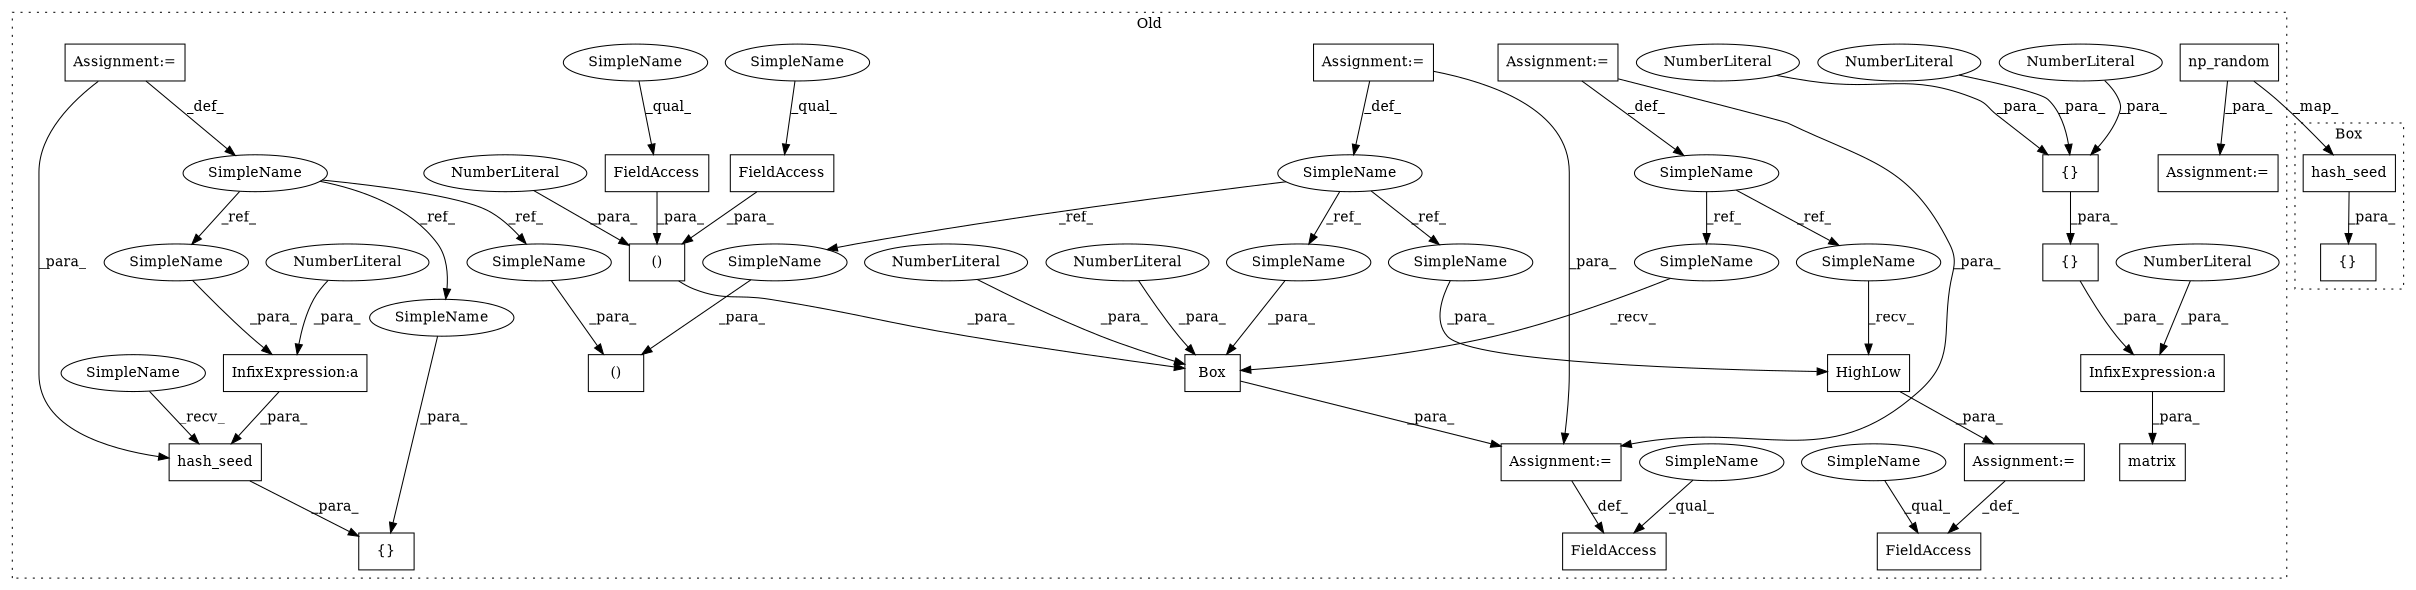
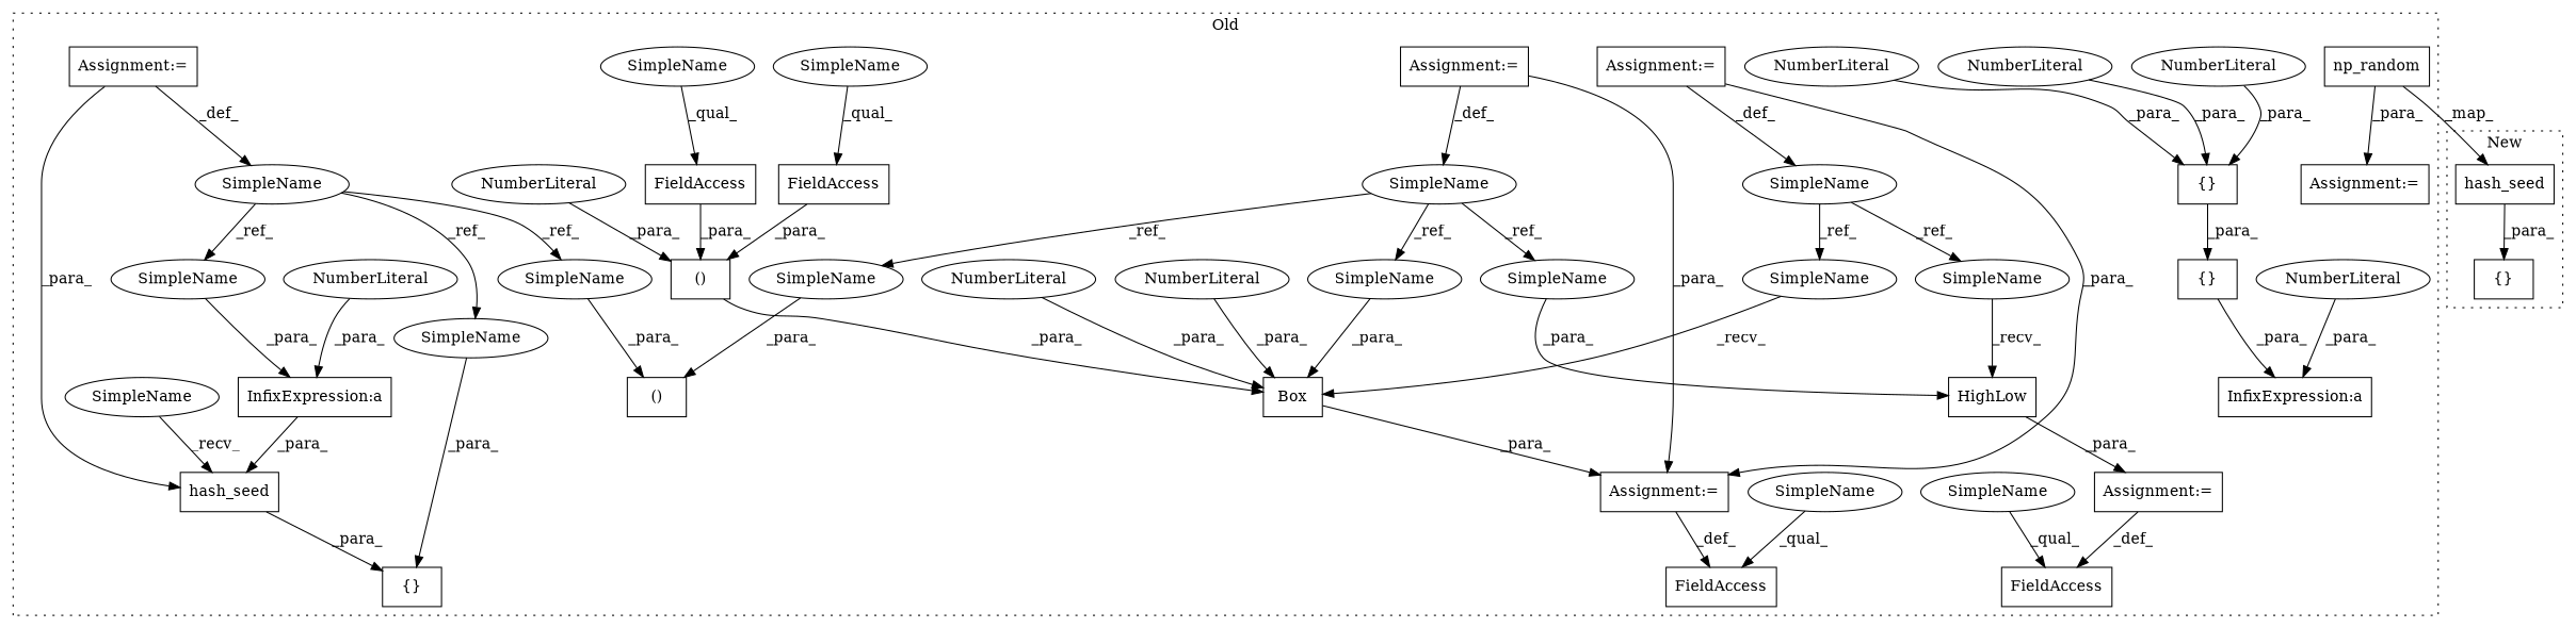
  digraph {
    node [a=42 l=1 s=1701 shape=box]
-   n1 [a=32 l="7,1" label=matrix s="1607,1638"]
    n2 [a=7 label="Assignment:=" s=1585]
    n3 [a=7 l=9 label="Assignment:=" s=1406]
    n4 [a=27 l=3 label="InfixExpression:a" s=1634]
    n5 [a=106 l=27 label="()" s=1426]
    n6 [a=4 l="1,1" label="{}" s="1626,1632"]
    n7 [a=34 label=NumberLiteral s=1627 shape=ellipse]
    n8 [a=34 label=NumberLiteral s=1631 shape=ellipse]
    n9 [a=34 label=NumberLiteral s=1629 shape=ellipse]
    n10 [a=34 label=NumberLiteral s=1637 shape=ellipse]
    n11 [a=4 l="1,1" label="{}" s="1625,1633"]
    n12 [l=5 label=SimpleName s=1352 shape=ellipse]
    n13 [a=4 l="1,1" label="{}" s="1797,1809"]
    n14 [a=27 l=3 label="InfixExpression:a" s=1514]
    n15 [a=34 label=NumberLiteral s=1517 shape=ellipse]
    n16 [a=22 l=17 label=FieldAccess s=1568]
    n17 [a=22 l=22 label=FieldAccess s=1656]
    n18 [a=106 l=62 label="()"]
    n19 [a=34 label=NumberLiteral s=1762 shape=ellipse]
    n20 [a=22 l=17 label=FieldAccess s=1732]
    n21 [a=32 l="10,1" label=hash_seed s="1499,1518"]
    n22 [a=32 l="10,1" label=np_random s="1463,1477"]
    n23 [a=22 l=18 label=FieldAccess]
    n24 [l=9 label=SimpleName s=1406 shape=ellipse]
    n25 [a=32 l="8,1" label=HighLow s="1593,1649"]
    n26 [a=32 l="4,1" label=Box s="1686,1774"]
    n27 [a=34 l=3 label=NumberLiteral s=1692 shape=ellipse]
    n28 [a=34 label=NumberLiteral s=1690 shape=ellipse]
    n29 [l=6 label=SimpleName s=1390 shape=ellipse]
    n30 [a=7 l=6 label="Assignment:=" s=1390]
    n31 [a=7 l=2 label="Assignment:=" s=1453]
    n32 [a=7 label="Assignment:=" s=1678]
    n33 [a=7 l=5 label="Assignment:=" s=1352]
    n34 [l=6 label=SimpleName s=1586 shape=ellipse]
    n35 [l=6 label=SimpleName s=1679 shape=ellipse]
    n36 [l=7 label=SimpleName s=1491 shape=ellipse]
    n37 [l=5 label=SimpleName s=1448 shape=ellipse]
    n38 [l=5 label=SimpleName s=1798 shape=ellipse]
    n39 [l=5 label=SimpleName s=1509 shape=ellipse]
    n40 [l=4 label=SimpleName s=1568 shape=ellipse]
    n41 [l=4 label=SimpleName shape=ellipse]
    n42 [l=4 label=SimpleName s=1656 shape=ellipse]
    n43 [l=4 label=SimpleName s=1732 shape=ellipse]
    n44 [l=9 label=SimpleName s=1640 shape=ellipse]
    n45 [l=9 label=SimpleName s=1426 shape=ellipse]
    n46 [l=9 label=SimpleName s=1765 shape=ellipse]
    n47 [a=4 l="1,1" label="{}" s="1672,1677"]
    n48 [a=32 l="10,1" label=hash_seed s="1593,1607"]
    subgraph cluster_1 {
      label=Old
      style=dotted
-     n1
      n2
      n3
      n4
      n5
      n6
      n7
      n8
      n9
      n10
      n11
      n12
      n13
      n14
      n15
      n16
      n17
      n18
      n19
      n20
      n21
      n22
      n23
      n24
      n25
      n26
      n27
      n28
      n29
      n30
      n31
      n32
      n33
      n34
      n35
      n36
      n37
      n38
      n39
      n40
      n41
      n42
      n43
      n44
      n45
      n46
    }
    subgraph cluster_2 {
-     label=Box
+     label=New
      style=dotted
      n47
      n48
    }
    n2 -> n16 [label=_def_]
    n3 -> n24 [label=_def_]
    n3 -> n32 [label=_para_]
-   n4 -> n1 [label=_para_]
    n6 -> n11 [label=_para_]
    n7 -> n6 [label=_para_]
    n8 -> n6 [label=_para_]
    n9 -> n6 [label=_para_]
    n10 -> n4 [label=_para_]
    n11 -> n4 [label=_para_]
    n12 -> n37 [label=_ref_]
    n12 -> n38 [label=_ref_]
    n12 -> n39 [label=_ref_]
    n14 -> n21 [label=_para_]
    n15 -> n14 [label=_para_]
    n18 -> n26 [label=_para_]
    n19 -> n18 [label=_para_]
    n20 -> n18 [label=_para_]
    n21 -> n13 [label=_para_]
    n22 -> n31 [label=_para_]
    n22 -> n48 [label=_map_]
    n23 -> n18 [label=_para_]
    n24 -> n44 [label=_ref_]
    n24 -> n45 [label=_ref_]
    n24 -> n46 [label=_ref_]
    n25 -> n2 [label=_para_]
    n26 -> n32 [label=_para_]
    n27 -> n26 [label=_para_]
    n28 -> n26 [label=_para_]
    n29 -> n34 [label=_ref_]
    n29 -> n35 [label=_ref_]
    n30 -> n29 [label=_def_]
    n30 -> n32 [label=_para_]
    n32 -> n17 [label=_def_]
    n33 -> n12 [label=_def_]
    n33 -> n21 [label=_para_]
    n34 -> n25 [label=_recv_]
    n35 -> n26 [label=_recv_]
    n36 -> n21 [label=_recv_]
    n37 -> n5 [label=_para_]
    n38 -> n13 [label=_para_]
    n39 -> n14 [label=_para_]
    n40 -> n16 [label=_qual_]
    n41 -> n23 [label=_qual_]
    n42 -> n17 [label=_qual_]
    n43 -> n20 [label=_qual_]
    n44 -> n25 [label=_para_]
    n45 -> n5 [label=_para_]
    n46 -> n26 [label=_para_]
    n48 -> n47 [label=_para_]
  }
